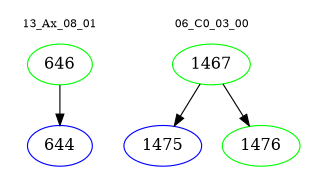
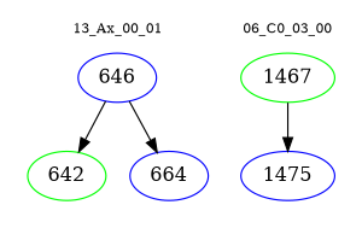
  digraph {
    node [color=blue]
    edge [color=black]
-   n1 [color=green label=646]
-   n3 [label=644]
+   n1 [label=646]
+   n2 [color=green label=642]
+   n3 [label=664]
    n4 [color=green label=1467]
    n5 [label=1475]
-   n6 [color=green label=1476]
    subgraph cluster_1 {
      color=white
      fontsize=10
-     label="13_Ax_08_01"
+     label="13_Ax_00_01"
      n1
+     n2
      n3
    }
    subgraph cluster_2 {
      color=white
      fontsize=10
      label="06_C0_03_00"
      n4
      n5
-     n6
    }
+   n1 -> n2
    n1 -> n3
    n4 -> n5
-   n4 -> n6
  }
